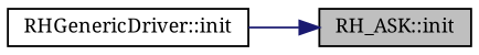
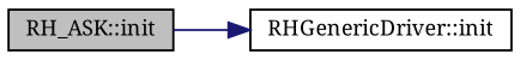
  digraph {
    rankdir=LR
    fontname="Noto Serif"
    node [color=black fontname="Noto Serif" fontsize=10 shape=record style=filled]
    n1 [fillcolor=grey75 fontcolor=black height=0.2 label="RH_ASK::init" width=0.4]
    n2 [fillcolor=white height=0.2 label="RHGenericDriver::init" width=0.4]
-   n2 -> n1 [color=midnightblue fontname="Noto Serif" fontsize=10 labelfontname=Helvetica labelfontsize=10 style=solid]
+   n1 -> n2 [color=midnightblue fontname="Noto Serif" fontsize=10 labelfontname=Helvetica labelfontsize=10 style=solid]
  }
